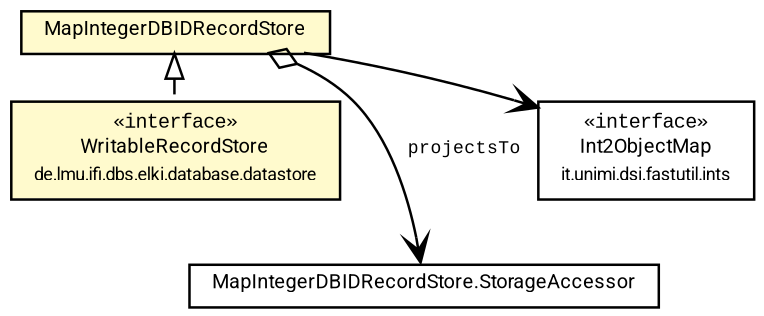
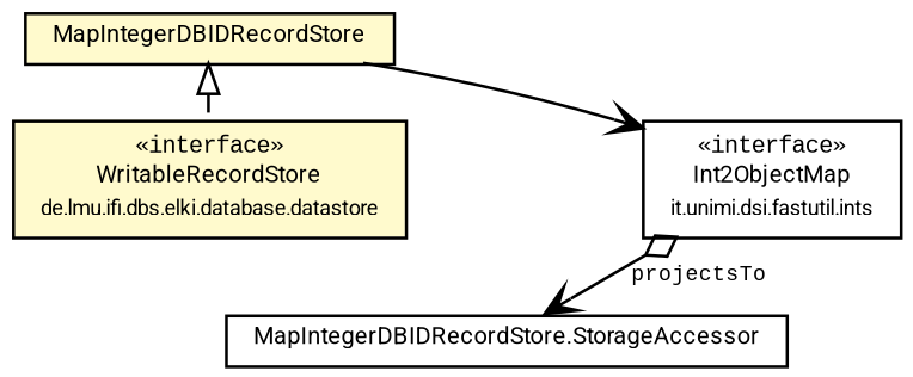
  digraph {
    fontname="Liberation Mono"
    nodesep=0.15
    rankdir=TB
    ranksep=0.25
    node [fontcolor=black fontname="Liberation Mono" fontsize=8 margin=0 shape=plaintext]
    edge [color=black fontname="Liberation Mono" fontsize=7 labelfontname=Roboto labelfontsize=7 arrowhead=open]
    n1 [height=0 label=<<table title="de.lmu.ifi.dbs.elki.database.datastore.WritableRecordStore" border="0" cellborder="1" cellspacing="0" cellpadding="2" bgcolor="LemonChiffon" href="../WritableRecordStore.html" target="_parent"> 		<tr><td><table border="0" cellspacing="0" cellpadding="1"> 		<tr><td align="center" balign="center"> &#171;interface&#187; </td></tr> 		<tr><td align="center" balign="center"> <font face="Roboto">WritableRecordStore</font> </td></tr> 		<tr><td align="center" balign="center"> <font face="Roboto" point-size="7.0">de.lmu.ifi.dbs.elki.database.datastore</font> </td></tr> 		</table></td></tr> 		</table>> width=0]
    n2 [height=0 label=<<table title="de.lmu.ifi.dbs.elki.database.datastore.memory.MapIntegerDBIDRecordStore" border="0" cellborder="1" cellspacing="0" cellpadding="2" bgcolor="lemonChiffon" href="MapIntegerDBIDRecordStore.html" target="_parent"> 		<tr><td><table border="0" cellspacing="0" cellpadding="1"> 		<tr><td align="center" balign="center"> <font face="Roboto">MapIntegerDBIDRecordStore</font> </td></tr> 		</table></td></tr> 		</table>> width=0]
    n3 [height=0 label=<<table title="de.lmu.ifi.dbs.elki.database.datastore.memory.MapIntegerDBIDRecordStore.StorageAccessor" border="0" cellborder="1" cellspacing="0" cellpadding="2" href="MapIntegerDBIDRecordStore.StorageAccessor.html" target="_parent"> 		<tr><td><table border="0" cellspacing="0" cellpadding="1"> 		<tr><td align="center" balign="center"> <font face="Roboto">MapIntegerDBIDRecordStore.StorageAccessor</font> </td></tr> 		</table></td></tr> 		</table>> width=0]
    n4 [height=0 label=<<table title="it.unimi.dsi.fastutil.ints.Int2ObjectMap" border="0" cellborder="1" cellspacing="0" cellpadding="2" href="http://docs.oracle.com/javase/7/docs/api/it/unimi/dsi/fastutil/ints/Int2ObjectMap.html" target="_parent"> 		<tr><td><table border="0" cellspacing="0" cellpadding="1"> 		<tr><td align="center" balign="center"> &#171;interface&#187; </td></tr> 		<tr><td align="center" balign="center"> <font face="Roboto">Int2ObjectMap</font> </td></tr> 		<tr><td align="center" balign="center"> <font face="Roboto" point-size="7.0">it.unimi.dsi.fastutil.ints</font> </td></tr> 		</table></td></tr> 		</table>> width=0]
    n2 -> n1 [arrowtail=empty dir=back style=dashed weight=9 arrowhead=""]
-   n2 -> n3 [arrowtail=ediamond dir=both label=projectsTo weight=3]
+   n4 -> n3 [arrowtail=ediamond dir=both label=projectsTo weight=3]
    n2 -> n4 [weight=1]
  }
